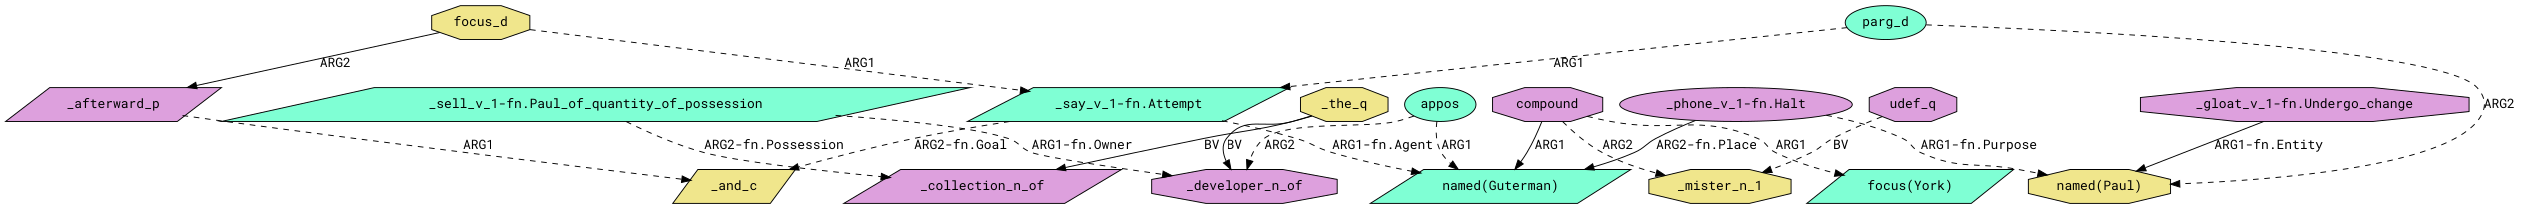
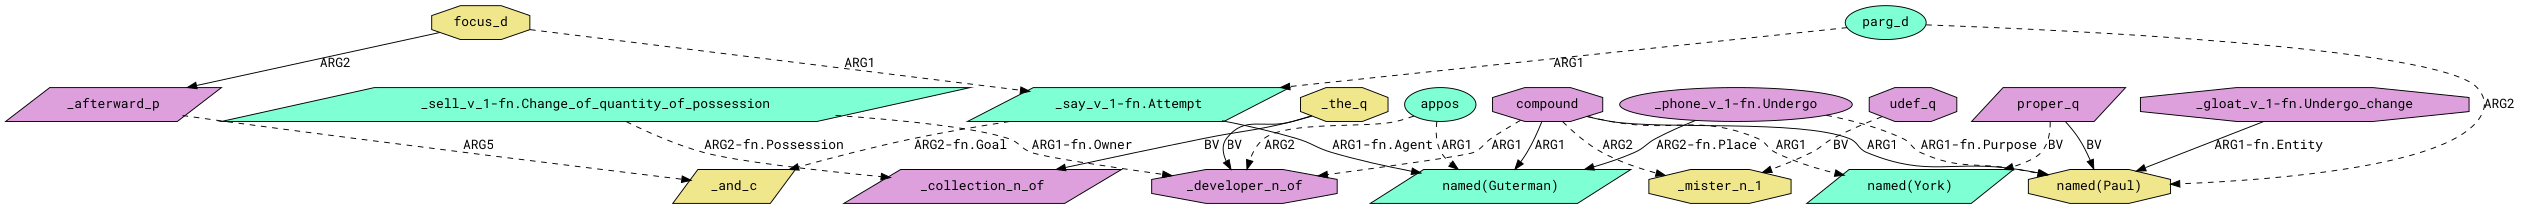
  digraph {
    fontname="Roboto Mono"
    node [fillcolor=plum fontname="Roboto Mono" shape=octagon style=filled]
    edge [fontname="Roboto Mono" style=dashed]
    compound
    "named(Guterman)" [fillcolor=aquamarine shape=parallelogram]
    _mister_n_1 [fillcolor=khaki]
    _developer_n_of
    "named(Paul)" [fillcolor=khaki]
-   "named(York)" [fillcolor=aquamarine shape=parallelogram label="focus(York)"]
+   "named(York)" [fillcolor=aquamarine shape=parallelogram]
    _the_q [fillcolor=khaki]
    _collection_n_of [shape=parallelogram]
+   proper_q [shape=parallelogram]
    "_gloat_v_1-fn.Undergo_change"
    _and_c [fillcolor=khaki shape=parallelogram]
    _afterward_p [shape=parallelogram]
    udef_q
    appos [fillcolor=aquamarine shape=ellipse]
    parg_d [fillcolor=aquamarine shape=ellipse]
    "_say_v_1-fn.Attempt" [fillcolor=aquamarine shape=parallelogram]
-   "_phone_v_1-fn.Halt" [shape=ellipse]
+   "_phone_v_1-fn.Halt" [shape=ellipse label="_phone_v_1-fn.Undergo"]
    focus_d [fillcolor=khaki]
-   "_sell_v_1-fn.Change_of_quantity_of_possession" [fillcolor=aquamarine shape=parallelogram label="_sell_v_1-fn.Paul_of_quantity_of_possession"]
+   "_sell_v_1-fn.Change_of_quantity_of_possession" [fillcolor=aquamarine shape=parallelogram]
    compound -> "named(Guterman)" [label=ARG1 style=solid]
    compound -> _mister_n_1 [label=ARG2]
+   compound -> _developer_n_of [label=ARG1]
+   compound -> "named(Paul)" [label=ARG1 style=solid]
    compound -> "named(York)" [label=ARG1]
    _the_q -> _developer_n_of [label=BV style=solid]
    _the_q -> _collection_n_of [label=BV style=solid]
+   proper_q -> "named(Paul)" [label=BV style=solid]
+   proper_q -> "named(York)" [label=BV]
    "_gloat_v_1-fn.Undergo_change" -> "named(Paul)" [label="ARG1-fn.Entity" style=solid]
-   _afterward_p -> _and_c [label=ARG1]
+   _afterward_p -> _and_c [label=ARG5]
    udef_q -> _mister_n_1 [label=BV]
    appos -> "named(Guterman)" [label=ARG1]
    appos -> _developer_n_of [label=ARG2]
    parg_d -> "named(Paul)" [label=ARG2]
    parg_d -> "_say_v_1-fn.Attempt" [label=ARG1]
-   "_say_v_1-fn.Attempt" -> "named(Guterman)" [label="ARG1-fn.Agent"]
+   "_say_v_1-fn.Attempt" -> "named(Guterman)" [label="ARG1-fn.Agent" style=solid]
    "_say_v_1-fn.Attempt" -> _and_c [label="ARG2-fn.Goal"]
    "_phone_v_1-fn.Halt" -> "named(Guterman)" [label="ARG2-fn.Place" style=solid]
    "_phone_v_1-fn.Halt" -> "named(Paul)" [label="ARG1-fn.Purpose"]
    focus_d -> _afterward_p [label=ARG2 style=solid]
    focus_d -> "_say_v_1-fn.Attempt" [label=ARG1]
    "_sell_v_1-fn.Change_of_quantity_of_possession" -> _developer_n_of [label="ARG1-fn.Owner"]
    "_sell_v_1-fn.Change_of_quantity_of_possession" -> _collection_n_of [label="ARG2-fn.Possession"]
  }
